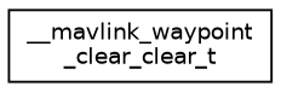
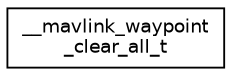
  digraph {
    rankdir=LR
-   n1 [color=black fillcolor=white fontname=Helvetica fontsize=10 height=0.2 label="__mavlink_waypoint\l_clear_clear_t" shape=record style=filled width=0.4]
+   n1 [color=black fillcolor=white fontname=Helvetica fontsize=10 height=0.2 label="__mavlink_waypoint\l_clear_all_t" shape=record style=filled width=0.4]
  }
